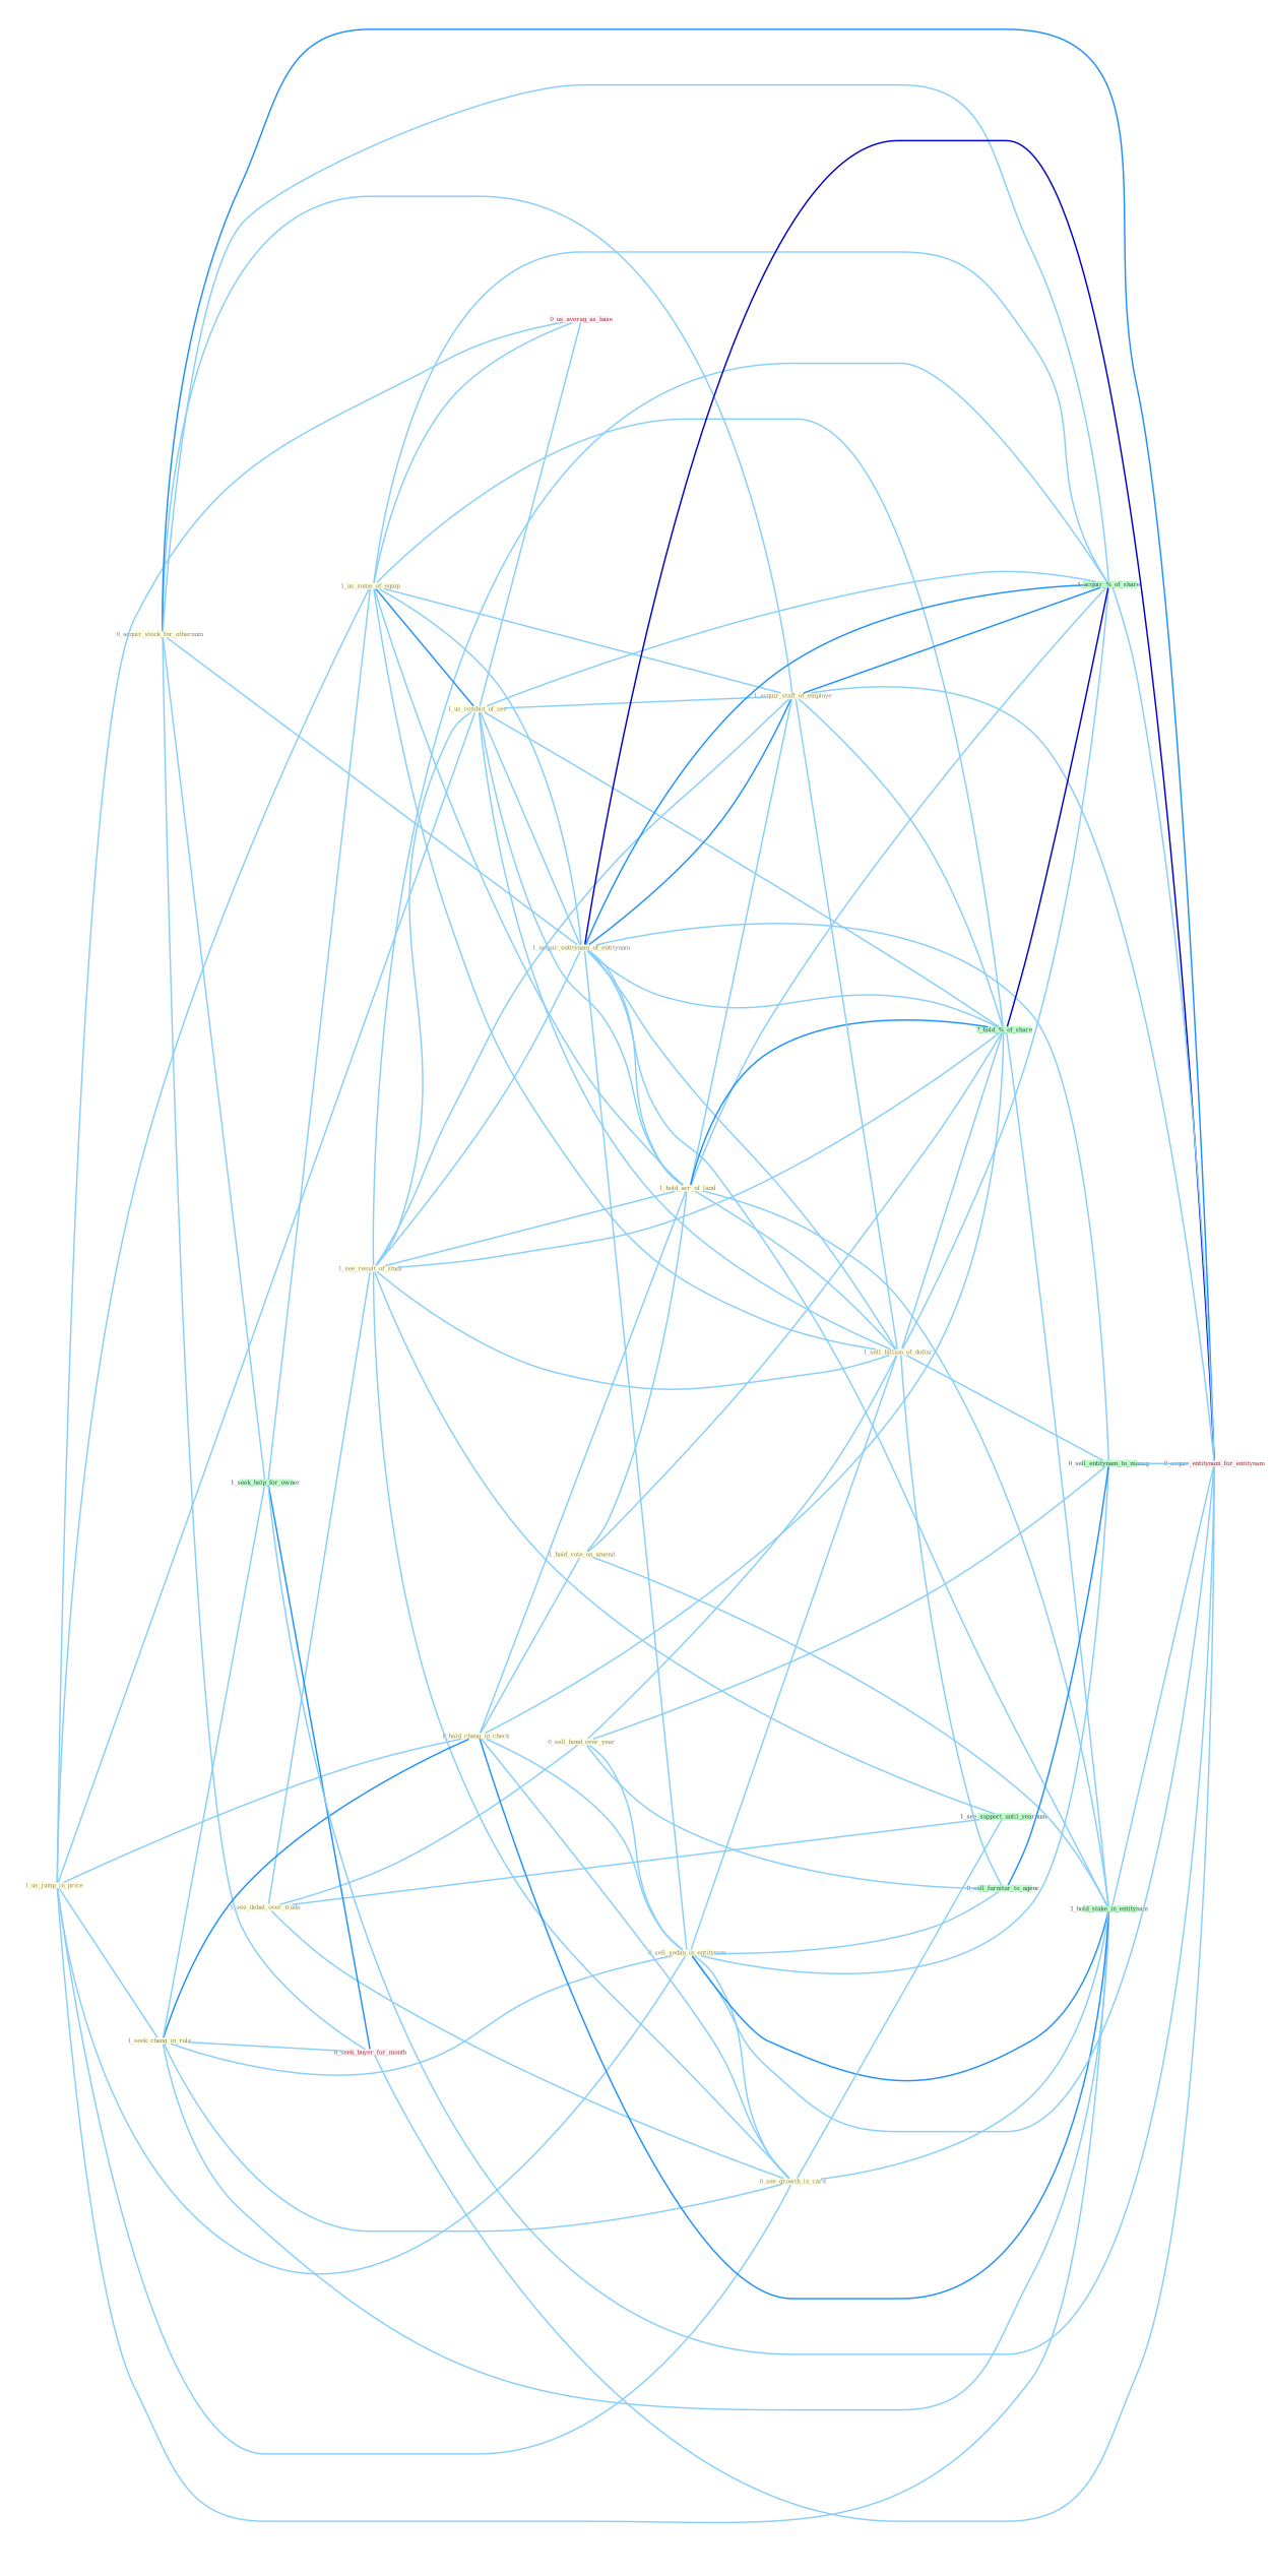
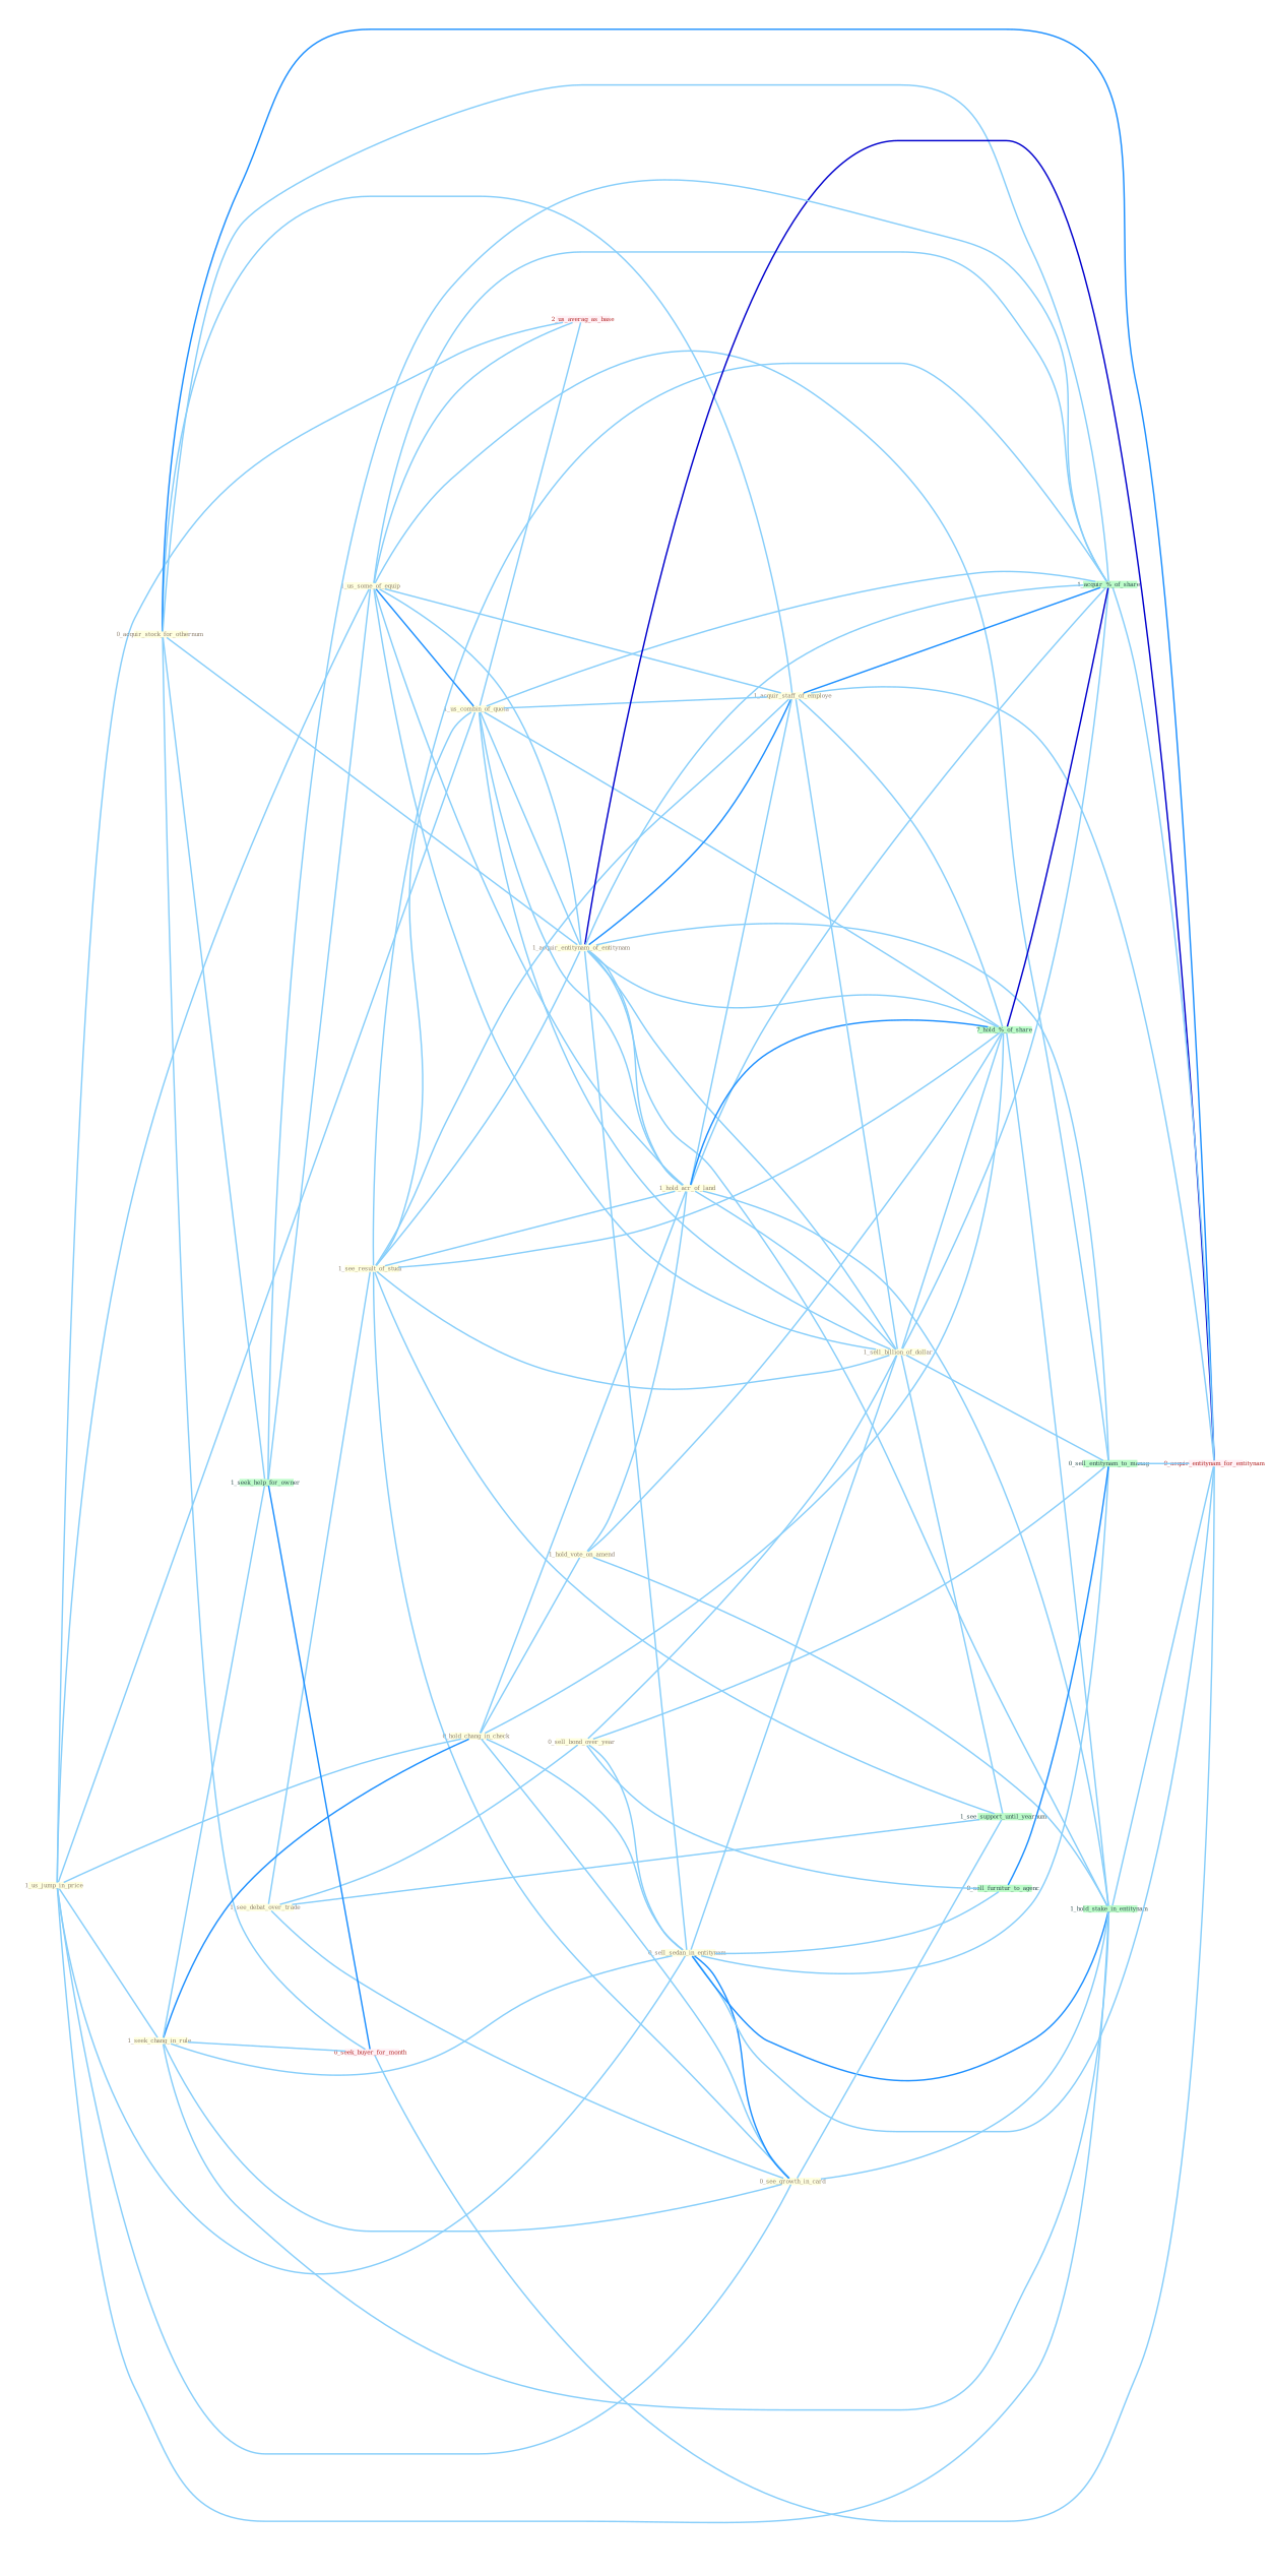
  graph {
    rankdir=LR
    node [color="#ffffe0" fixedsize=true fontcolor="#8b7d6b" fontsize=4 shape=polygon style=filled]
    edge [color="#87cefa" w=1]
    "1_us_jump_in_price " [height=.06 width=.5]
    "1_see_debat_over_trade " [height=.06 width=.5]
    "0_acquir_stock_for_othernum " [height=.06 width=.5]
    "1_see_result_of_studi " [height=.06 width=.5]
    "1_us_some_of_equip " [height=.06 width=.5]
-   "1_us_combin_of_quota " [height=.06 width=.5 label="1_us_combin_of_see"]
+   "1_us_combin_of_quota " [height=.06 width=.5]
    "0_sell_bond_over_year " [height=.06 width=.5]
    "1_seek_chang_in_rule " [height=.06 width=.5]
    "1_acquir_entitynam_of_entitynam " [height=.06 width=.5]
    "0_hold_chang_in_check " [height=.06 width=.5]
    "1_hold_vote_on_amend " [height=.06 width=.5]
    "1_hold_acr_of_land " [height=.06 width=.5]
    "1_acquir_staff_of_employe " [height=.06 width=.5]
    "0_sell_sedan_in_entitynam " [height=.06 width=.5]
    "1_sell_billion_of_dollar " [height=.06 width=.5]
    "0_see_growth_in_card " [height=.06 width=.5]
    "0_seek_buyer_for_month " [color="#fff0f5" fontcolor="#b22222" height=.06 width=.5]
-   "0_us_averag_as_base " [color="#fff0f5" fontcolor="#b22222" height=.06 width=.5]
+   "0_us_averag_as_base " [color="#fff0f5" fontcolor="#b22222" height=.06 width=.5 label="2_us_averag_as_base"]
    "0_acquir_entitynam_for_entitynam " [color="#fff0f5" fontcolor="#b22222" height=.06 width=.5]
    "1_hold_stake_in_entitynam " [color="#BDFCC9" fontcolor="#2f4f4f" height=.06 width=.5]
    "1_see_support_until_yearnum " [color="#BDFCC9" fontcolor="#2f4f4f" height=.06 width=.5]
    "1_seek_help_for_owner " [color="#BDFCC9" fontcolor="#2f4f4f" height=.06 width=.5]
    "1_acquir_%_of_share " [color="#BDFCC9" fontcolor="#2f4f4f" height=.06 width=.5]
    n24 [color="#BDFCC9" fontcolor="#2f4f4f" height=.06 label="7_hold_%_of_share" width=.5]
    "0_sell_furnitur_to_agenc " [color="#BDFCC9" fontcolor="#2f4f4f" height=.06 width=.5]
    "0_sell_entitynam_to_manag " [color="#BDFCC9" fontcolor="#2f4f4f" height=.06 width=.5]
    subgraph sub_1 {
      "1_us_jump_in_price "
      "1_see_debat_over_trade "
      "0_acquir_stock_for_othernum "
      "1_see_result_of_studi "
      "1_us_some_of_equip "
      "1_us_combin_of_quota "
      "0_sell_bond_over_year "
      "1_seek_chang_in_rule "
      "1_acquir_entitynam_of_entitynam "
      "0_hold_chang_in_check "
      "1_hold_vote_on_amend "
      "1_hold_acr_of_land "
      "1_acquir_staff_of_employe "
      "0_sell_sedan_in_entitynam "
      "1_sell_billion_of_dollar "
      "0_see_growth_in_card "
    }
    subgraph sub_2 {
      "0_seek_buyer_for_month "
      "0_us_averag_as_base "
      "0_acquir_entitynam_for_entitynam "
    }
    "1_us_jump_in_price " -- "1_us_some_of_equip "
    "1_us_jump_in_price " -- "1_us_combin_of_quota "
    "1_us_jump_in_price " -- "1_seek_chang_in_rule "
    "1_us_jump_in_price " -- "0_hold_chang_in_check "
    "1_us_jump_in_price " -- "0_sell_sedan_in_entitynam "
    "1_us_jump_in_price " -- "0_see_growth_in_card "
    "1_us_jump_in_price " -- "0_us_averag_as_base "
    "1_us_jump_in_price " -- "1_hold_stake_in_entitynam "
    "1_see_debat_over_trade " -- "1_see_result_of_studi "
    "1_see_debat_over_trade " -- "0_sell_bond_over_year "
    "1_see_debat_over_trade " -- "0_see_growth_in_card "
    "1_see_debat_over_trade " -- "1_see_support_until_yearnum "
    "0_acquir_stock_for_othernum " -- "1_acquir_entitynam_of_entitynam "
    "0_acquir_stock_for_othernum " -- "1_acquir_staff_of_employe "
    "0_acquir_stock_for_othernum " -- "0_seek_buyer_for_month "
    "0_acquir_stock_for_othernum " -- "0_acquir_entitynam_for_entitynam " [color="#1e90ff" w=2]
    "0_acquir_stock_for_othernum " -- "1_seek_help_for_owner "
    "0_acquir_stock_for_othernum " -- "1_acquir_%_of_share "
    "1_see_result_of_studi " -- "1_us_combin_of_quota "
    "1_see_result_of_studi " -- "1_acquir_entitynam_of_entitynam "
    "1_see_result_of_studi " -- "1_hold_acr_of_land "
    "1_see_result_of_studi " -- "1_acquir_staff_of_employe "
    "1_see_result_of_studi " -- "1_sell_billion_of_dollar "
    "1_see_result_of_studi " -- "0_see_growth_in_card "
    "1_see_result_of_studi " -- "1_see_support_until_yearnum "
    "1_see_result_of_studi " -- "1_acquir_%_of_share "
    "1_see_result_of_studi " -- n24
    "1_us_some_of_equip " -- "1_us_combin_of_quota " [color="#1e90ff" w=2]
    "1_us_some_of_equip " -- "1_acquir_entitynam_of_entitynam "
    "1_us_some_of_equip " -- "1_hold_acr_of_land "
    "1_us_some_of_equip " -- "1_acquir_staff_of_employe "
    "1_us_some_of_equip " -- "1_sell_billion_of_dollar "
    "1_us_some_of_equip " -- "0_us_averag_as_base "
    "1_us_some_of_equip " -- "1_acquir_%_of_share "
-   "1_us_some_of_equip " -- n24
+   "1_us_some_of_equip " -- "0_sell_entitynam_to_manag "
    "1_us_combin_of_quota " -- "1_acquir_entitynam_of_entitynam "
    "1_us_combin_of_quota " -- "1_hold_acr_of_land "
    "1_us_combin_of_quota " -- "1_acquir_staff_of_employe "
    "1_us_combin_of_quota " -- "1_sell_billion_of_dollar "
    "1_us_combin_of_quota " -- "0_us_averag_as_base "
    "1_us_combin_of_quota " -- "1_acquir_%_of_share "
    "1_us_combin_of_quota " -- n24
    "0_sell_bond_over_year " -- "0_sell_sedan_in_entitynam "
    "0_sell_bond_over_year " -- "1_sell_billion_of_dollar "
    "0_sell_bond_over_year " -- "0_sell_furnitur_to_agenc "
    "0_sell_bond_over_year " -- "0_sell_entitynam_to_manag "
    "1_seek_chang_in_rule " -- "0_hold_chang_in_check " [color="#1e90ff" w=2]
    "1_seek_chang_in_rule " -- "0_sell_sedan_in_entitynam "
    "1_seek_chang_in_rule " -- "0_see_growth_in_card "
    "1_seek_chang_in_rule " -- "0_seek_buyer_for_month "
    "1_seek_chang_in_rule " -- "1_hold_stake_in_entitynam "
    "1_seek_chang_in_rule " -- "1_seek_help_for_owner "
    "1_acquir_entitynam_of_entitynam " -- "1_hold_acr_of_land "
    "1_acquir_entitynam_of_entitynam " -- "1_acquir_staff_of_employe " [color="#1e90ff" w=2]
    "1_acquir_entitynam_of_entitynam " -- "0_sell_sedan_in_entitynam "
    "1_acquir_entitynam_of_entitynam " -- "1_sell_billion_of_dollar "
    "1_acquir_entitynam_of_entitynam " -- "0_acquir_entitynam_for_entitynam " [color="#0000cd" w=3]
    "1_acquir_entitynam_of_entitynam " -- "1_hold_stake_in_entitynam "
-   "1_acquir_entitynam_of_entitynam " -- "1_acquir_%_of_share " [color="#1e90ff" w=2]
+   "1_acquir_entitynam_of_entitynam " -- "1_acquir_%_of_share " [w=2]
    "1_acquir_entitynam_of_entitynam " -- n24
    "1_acquir_entitynam_of_entitynam " -- "0_sell_entitynam_to_manag "
    "0_hold_chang_in_check " -- "1_hold_vote_on_amend "
    "0_hold_chang_in_check " -- "1_hold_acr_of_land "
    "0_hold_chang_in_check " -- "0_sell_sedan_in_entitynam "
    "0_hold_chang_in_check " -- "0_see_growth_in_card "
-   "0_hold_chang_in_check " -- "1_hold_stake_in_entitynam " [color="#1e90ff" w=2]
    "0_hold_chang_in_check " -- n24
    "1_hold_vote_on_amend " -- "1_hold_acr_of_land "
    "1_hold_vote_on_amend " -- "1_hold_stake_in_entitynam "
    "1_hold_vote_on_amend " -- n24
    "1_hold_acr_of_land " -- "1_acquir_staff_of_employe "
    "1_hold_acr_of_land " -- "1_sell_billion_of_dollar "
    "1_hold_acr_of_land " -- "1_hold_stake_in_entitynam "
    "1_hold_acr_of_land " -- "1_acquir_%_of_share "
    "1_hold_acr_of_land " -- n24 [color="#1e90ff" w=2]
    "1_acquir_staff_of_employe " -- "1_sell_billion_of_dollar "
    "1_acquir_staff_of_employe " -- "0_acquir_entitynam_for_entitynam "
    "1_acquir_staff_of_employe " -- "1_acquir_%_of_share " [color="#1e90ff" w=2]
    "1_acquir_staff_of_employe " -- n24
    "0_sell_sedan_in_entitynam " -- "1_sell_billion_of_dollar "
-   "0_sell_sedan_in_entitynam " -- "0_see_growth_in_card "
+   "0_sell_sedan_in_entitynam " -- "0_see_growth_in_card " [color="#1e90ff"]
    "0_sell_sedan_in_entitynam " -- "0_acquir_entitynam_for_entitynam "
    "0_sell_sedan_in_entitynam " -- "1_hold_stake_in_entitynam " [color="#1e90ff" w=2]
    "0_sell_sedan_in_entitynam " -- "0_sell_furnitur_to_agenc "
    "0_sell_sedan_in_entitynam " -- "0_sell_entitynam_to_manag "
    "1_sell_billion_of_dollar " -- "1_acquir_%_of_share "
    "1_sell_billion_of_dollar " -- n24
-   "1_sell_billion_of_dollar " -- "0_sell_furnitur_to_agenc "
+   "1_sell_billion_of_dollar " -- "1_see_support_until_yearnum "
    "1_sell_billion_of_dollar " -- "0_sell_entitynam_to_manag "
    "0_see_growth_in_card " -- "1_hold_stake_in_entitynam "
    "0_see_growth_in_card " -- "1_see_support_until_yearnum "
    "0_seek_buyer_for_month " -- "0_acquir_entitynam_for_entitynam "
    "1_hold_stake_in_entitynam " -- "0_acquir_entitynam_for_entitynam "
    "1_seek_help_for_owner " -- "1_us_some_of_equip "
    "1_seek_help_for_owner " -- "0_seek_buyer_for_month " [color="#1e90ff" w=2]
-   "1_seek_help_for_owner " -- "0_acquir_entitynam_for_entitynam "
+   "1_seek_help_for_owner " -- "1_acquir_%_of_share "
    "1_acquir_%_of_share " -- "0_acquir_entitynam_for_entitynam "
    n24 -- "1_hold_stake_in_entitynam "
    n24 -- "1_acquir_%_of_share " [color="#0000cd" w=3]
    "0_sell_furnitur_to_agenc " -- "0_sell_entitynam_to_manag " [color="#1e90ff" w=2]
    "0_sell_entitynam_to_manag " -- "0_acquir_entitynam_for_entitynam "
  }
